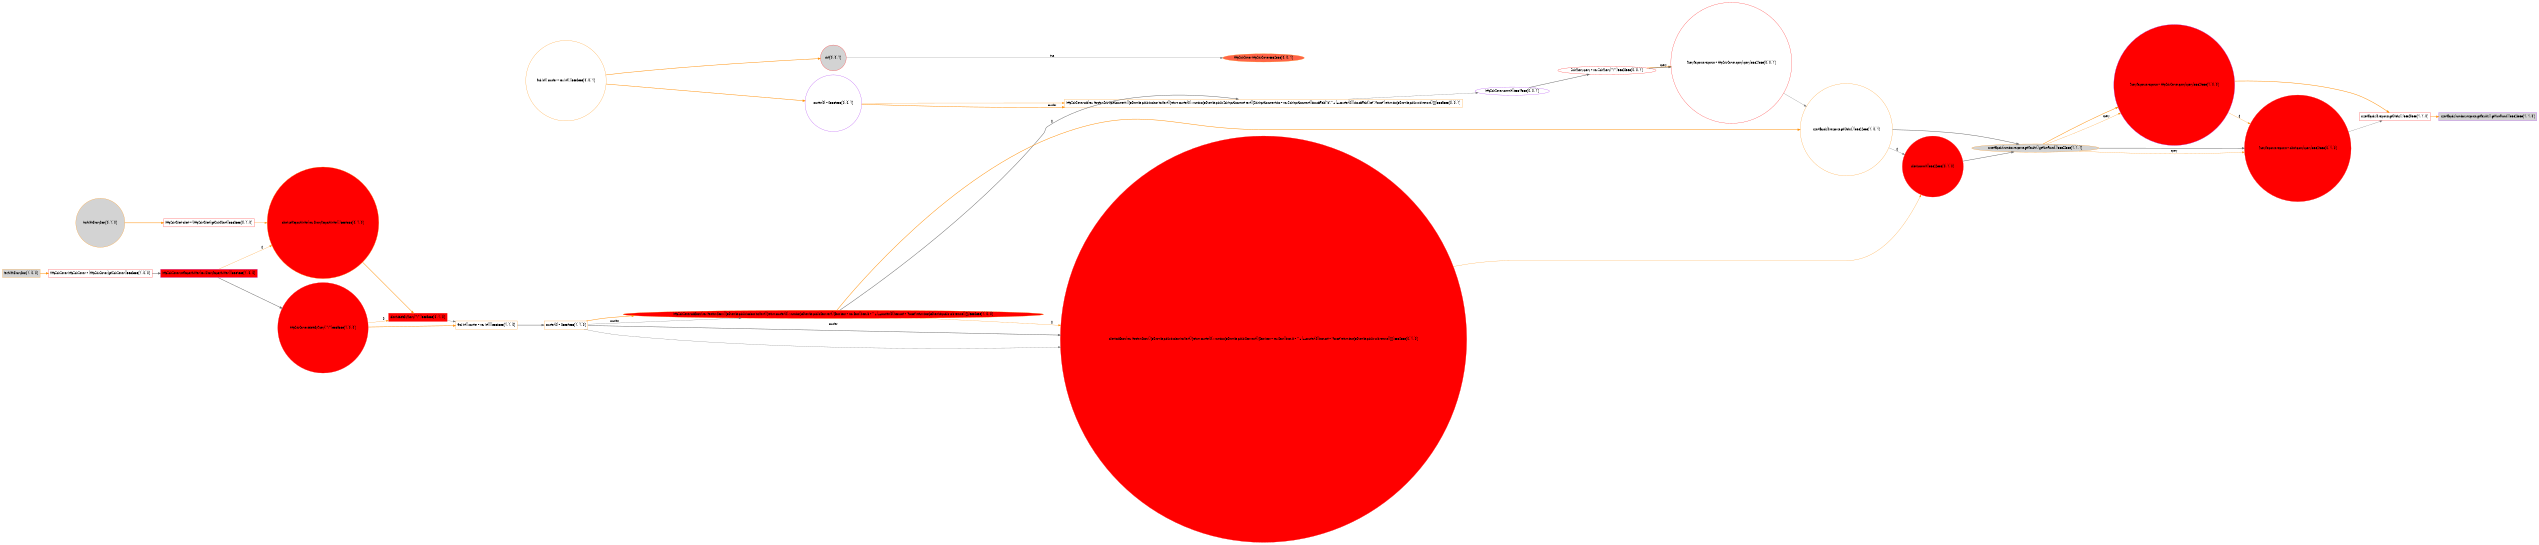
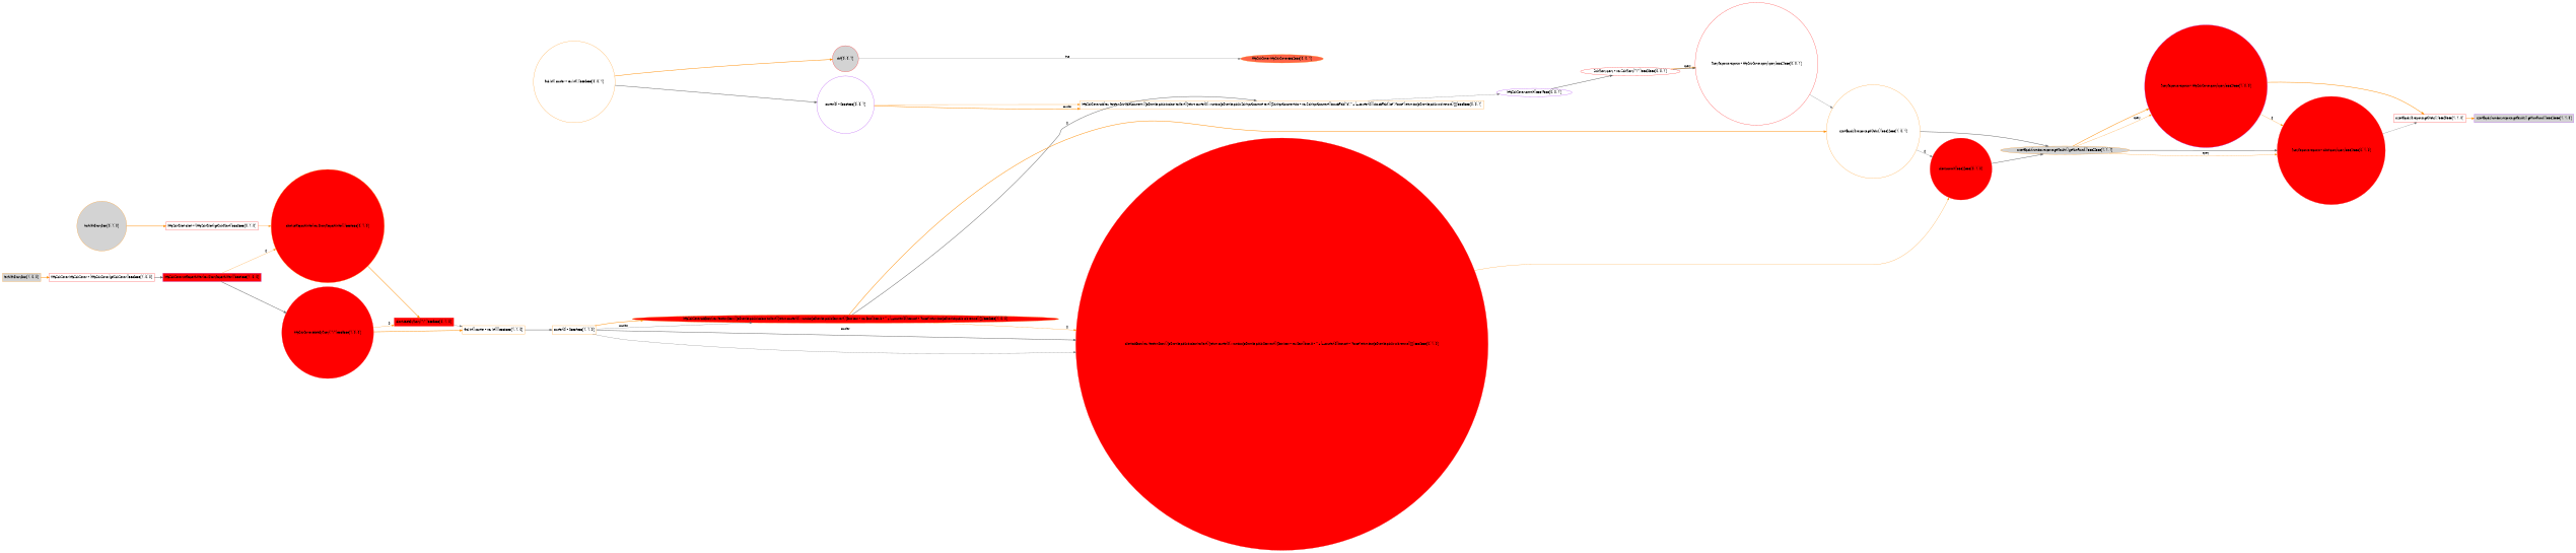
  digraph {
    fontname="Patrick Hand"
    rankdir=LR
    node [color=red fillcolor=white fontname="Patrick Hand" shape=circle style=filled]
    edge [color=darkorange fontname="Patrick Hand" style=bold]
    n1 [fillcolor=red label="httpSolrServer.deleteByQuery(\"*:*\")@@@5@@@['1', '0', '0']"]
    n2 [fillcolor=red label="client.deleteByQuery(\"*:*\")@@@5@@@['0', '1', '0']" shape=box]
    n3 [color=darkorange label="final int(( counter = new int((((@@@6@@@['1', '1', '0']" shape=box]
    n4 [color=darkorange label="counter(0( = 0@@@7@@@['1', '1', '0']" shape=box]
    n5 [fillcolor=lightgray label="doIt['0', '0', '1']"]
    n6 [color=darkorange fillcolor=tomato label="HttpSolrServer httpSolrServer@@@2@@@['0', '0', '1']" shape=ellipse]
    n7 [color=darkorange label="final int(( counter = new int((((@@@3@@@['0', '0', '1']"]
    n8 [color=purple label="counter(0( = 0@@@4@@@['0', '0', '1']"]
    n9 [color=purple fillcolor=lightgray label="assertEquals(numdocs,response.getResults().getNumFound())@@@26@@@['1', '1', '0']" shape=box]
    n10 [fillcolor=red label="client.addBeans(new Iterator<Bean>(){@Override public boolean hasNext(){return counter(0( < numdocs}@Override public Bean next(){Bean bean = new Bean()bean.id = \"\" + (++counter(0()bean.cat = \"foocat\"return bean}@Override public void remove(){}})@@@8@@@['0', '1', '0']"]
    n11 [color=darkorange fillcolor=red label="httpSolrServer.addBeans(new Iterator<Bean>(){@Override public boolean hasNext(){return counter(0( < numdocs}@Override public Bean next(){Bean bean = new Bean()bean.id = \"\" + (++counter(0()bean.cat = \"foocat\"return bean}@Override public void remove(){}})@@@8@@@['1', '0', '0']" shape=ellipse]
    n12 [fillcolor=red label="client.commit()@@@22@@@['0', '1', '0']"]
    n13 [color=darkorange label="httpSolrServer.add(new Iterator<SolrInputDocument>(){@Override public boolean hasNext(){return counter(0( < numdocs}@Override public SolrInputDocument next(){SolrInputDocument doc = new SolrInputDocument()doc.addField(\"id\",\"\" + (++counter(0())doc.addField(\"cat\",\"foocat\")return doc}@Override public void remove(){}})@@@5@@@['0', '0', '1']" shape=box]
    n14 [color=darkorange label="assertEquals(0,response.getStatus())@@@22@@@['1', '0', '1']"]
    n15 [color=darkorange fillcolor=lightgray label="assertEquals(numdocs,response.getResults().getNumFound())@@@23@@@['1', '1', '1']" shape=ellipse]
    n16 [color=purple label="httpSolrServer.commit()@@@19@@@['0', '0', '1']" shape=ellipse]
    n17 [label="SolrQuery query = new SolrQuery(\"*:*\")@@@20@@@['0', '0', '1']" shape=ellipse]
    n18 [label="QueryResponse response = httpSolrServer.query(query)@@@21@@@['0', '0', '1']"]
    n19 [color=purple fillcolor=red label="QueryResponse response = httpSolrServer.query(query)@@@24@@@['1', '0', '0']"]
    n20 [label="assertEquals(0,response.getStatus())@@@25@@@['1', '1', '0']" shape=box]
    n21 [fillcolor=red label="QueryResponse response = client.query(query)@@@24@@@['0', '1', '0']"]
    n22 [label="HttpSolrClient client = (HttpSolrClient)getSolrClient()@@@3@@@['0', '1', '0']" shape=box]
    n23 [color=darkorange fillcolor=red label="client.setRequestWriter(new BinaryRequestWriter())@@@4@@@['0', '1', '0']"]
    n24 [color=purple fillcolor=red label="httpSolrServer.setRequestWriter(new BinaryRequestWriter())@@@4@@@['1', '0', '0']" shape=box]
    n25 [color=darkorange fillcolor=lightgray label="testWithBinaryBean['0', '1', '0']"]
    n26 [color=darkorange fillcolor=lightgray label="testWithBinaryBean['1', '0', '0']" shape=box]
    n27 [label="HttpSolrServer httpSolrServer = (HttpSolrServer)getSolrServer()@@@3@@@['1', '0', '0']" shape=box]
    n1 -> n2 [label=0 style=solid]
    n1 -> n3
    n2 -> n3 [color=gray40 style=solid]
    n3 -> n4 [color=gray40]
    n4 -> n10 [color=gray40 label=counter]
    n4 -> n10 [color=gray40 style=solid]
    n4 -> n11
    n4 -> n11 [color=gray40 label=counter style=solid]
    n5 -> n6 [color=gray40 label=true style=solid]
    n7 -> n5
-   n7 -> n8
+   n7 -> n8 [color=gray40]
    n8 -> n13 [style=solid]
    n8 -> n13 [label=counter]
    n10 -> n12 [style=solid]
    n11 -> n10 [label=0 style=solid]
    n11 -> n13 [color=gray40 label=0]
    n11 -> n14
    n12 -> n15 [color=gray40]
    n13 -> n16 [color=gray40 style=solid]
    n14 -> n12 [color=gray40 label=0 style=solid]
    n14 -> n15 [color=gray40]
    n15 -> n19
    n15 -> n19 [label=query style=solid]
    n15 -> n21 [color=gray40]
    n15 -> n21 [label=query style=solid]
    n16 -> n17 [color=gray40]
    n17 -> n18 [label=query]
    n17 -> n18 [color=gray40]
    n18 -> n14 [color=gray40 style=solid]
    n19 -> n20
    n19 -> n21 [label=0 style=solid]
    n20 -> n9
    n21 -> n20 [color=gray40 style=solid]
    n22 -> n23 [style=solid]
    n23 -> n2
    n24 -> n1 [color=gray40]
    n24 -> n23 [label=0 style=solid]
    n25 -> n22
    n26 -> n27
    n27 -> n24 [color=gray40]
  }
